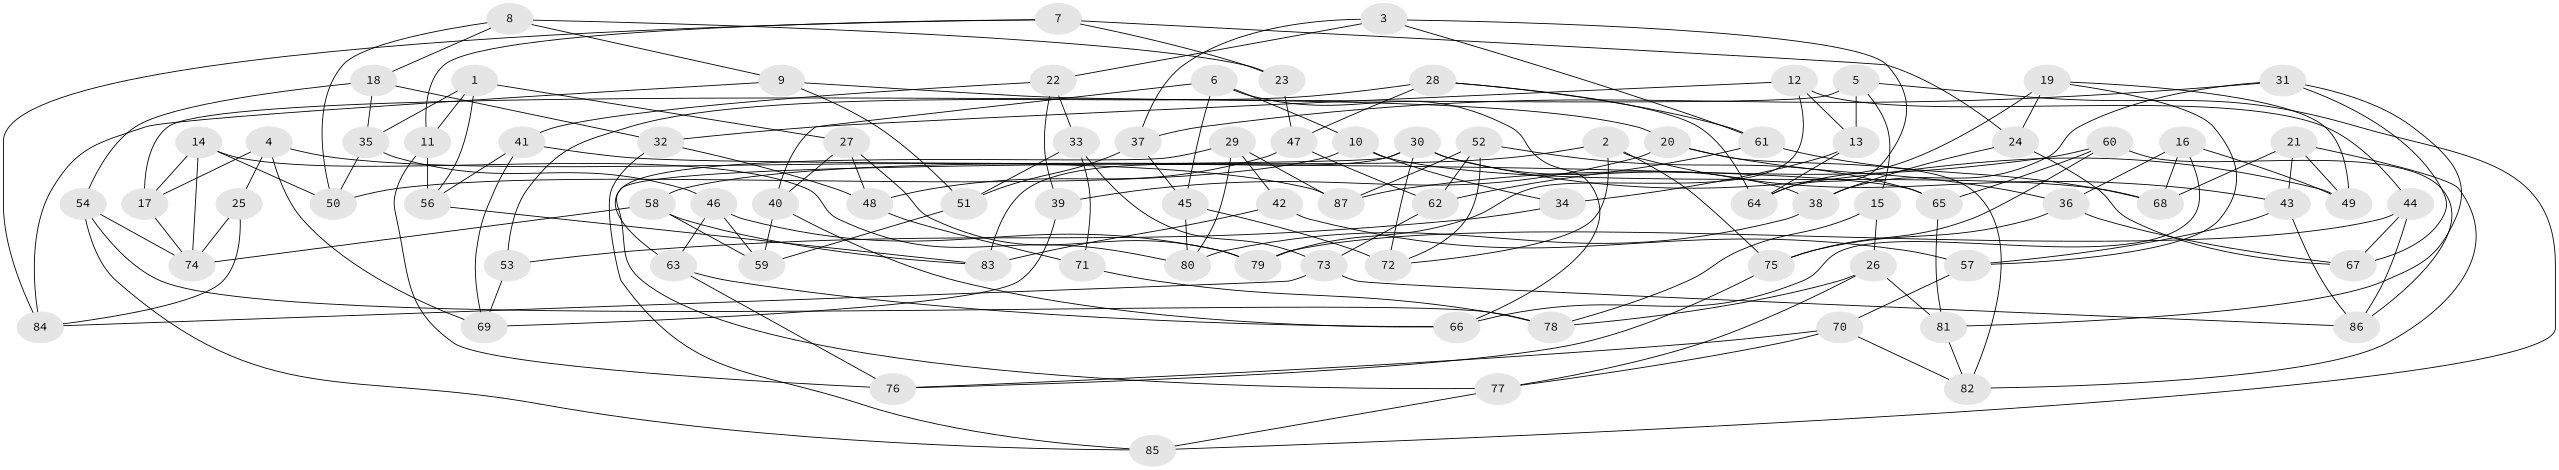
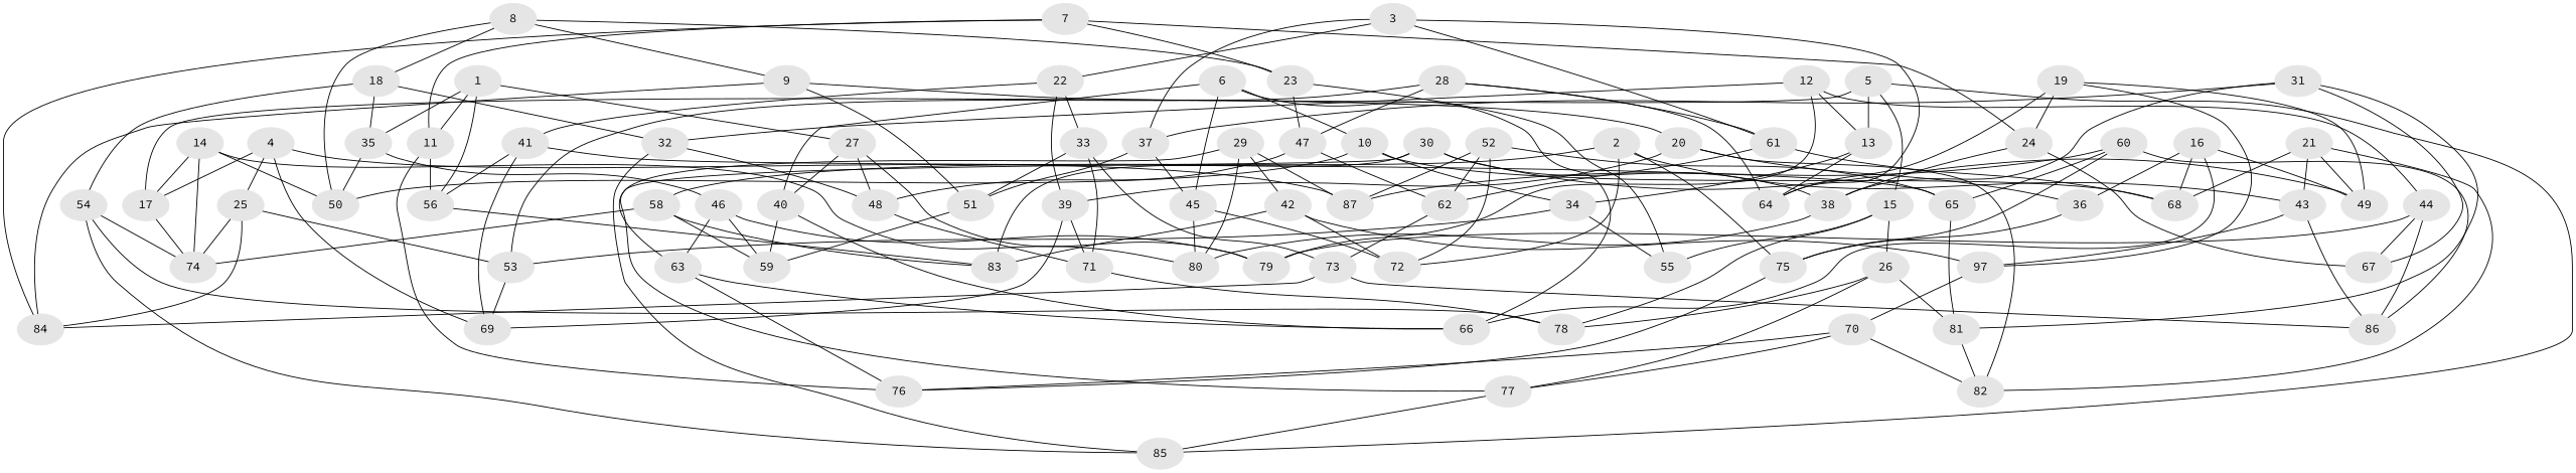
  graph {
    fontname="Source Code Pro"
    node [color=gray90 fontname="Source Code Pro" style=filled]
    edge [fontname="Source Code Pro"]
    1
    11
    27
    35
    56
    76
    40
    79
    48
    50
    46
    83
    2
    43
    58
    72
    75
-   57
+   57 [label=97]
    86
    74
    59
    3
    22
    37
    61
    64
    39
    33
    41
    45
    51
    68
    62
    4
    17
    25
    69
    87
    84
    53
    5
    13
    15
    85
    34
+   55
    26
    78
    6
    10
    66
    80
    7
    23
    24
    47
    38
    67
    8
    9
    18
    20
    32
    54
    36
    82
    12
    44
    14
    77
    81
    16
    49
    19
    70
    71
    21
    73
    65
    28
    29
    42
    63
    30
    31
    52
    60
    1 -- 11
    1 -- 27
    1 -- 35
    1 -- 56
    11 -- 56
    11 -- 76
    27 -- 40
    27 -- 79
    27 -- 48
    35 -- 50
    35 -- 46
    56 -- 83
    40 -- 59
    40 -- 66
    48 -- 71
    46 -- 79
    46 -- 59
    46 -- 63
    2 -- 43
    2 -- 58
    2 -- 72
    2 -- 75
    43 -- 57
    43 -- 86
    58 -- 83
    58 -- 74
    58 -- 59
    75 -- 76
    57 -- 70
    3 -- 22
    3 -- 37
    3 -- 61
    3 -- 64
    22 -- 39
    22 -- 33
    22 -- 41
    37 -- 45
    37 -- 51
    61 -- 68
    61 -- 62
    39 -- 69
+   39 -- 71
    33 -- 51
    33 -- 71
    33 -- 73
    41 -- 56
    41 -- 69
    41 -- 65
    45 -- 72
    45 -- 80
    51 -- 59
    62 -- 73
    4 -- 17
    4 -- 25
    4 -- 69
    4 -- 87
    17 -- 74
    25 -- 74
    25 -- 84
+   25 -- 53
    53 -- 69
    5 -- 17
    5 -- 13
    5 -- 15
    5 -- 85
    13 -- 64
    13 -- 34
+   15 -- 55
    15 -- 26
    15 -- 78
    34 -- 53
+   34 -- 55
    26 -- 78
    26 -- 77
    26 -- 81
    6 -- 40
    6 -- 45
    6 -- 10
    6 -- 66
    10 -- 50
    10 -- 68
    10 -- 34
    7 -- 11
    7 -- 84
    7 -- 23
    7 -- 24
+   23 -- 55
    23 -- 47
    24 -- 38
    24 -- 67
    47 -- 48
    47 -- 62
    38 -- 80
    8 -- 50
    8 -- 23
    8 -- 9
    8 -- 18
    9 -- 51
    9 -- 84
    9 -- 20
    18 -- 35
    18 -- 32
    18 -- 54
    20 -- 39
    20 -- 36
    20 -- 82
    32 -- 48
    32 -- 85
    54 -- 74
    54 -- 85
    54 -- 78
    36 -- 75
-   36 -- 67
    12 -- 79
    12 -- 13
    12 -- 32
    12 -- 44
    44 -- 79
    44 -- 86
    44 -- 67
    14 -- 50
    14 -- 74
    14 -- 17
    14 -- 80
    77 -- 85
    81 -- 82
    16 -- 68
    16 -- 66
    16 -- 36
    16 -- 49
    19 -- 57
    19 -- 64
    19 -- 24
    19 -- 49
    70 -- 76
    70 -- 82
    70 -- 77
    71 -- 78
    21 -- 43
    21 -- 68
    21 -- 82
    21 -- 49
    73 -- 86
    73 -- 84
    65 -- 81
    28 -- 61
    28 -- 64
    28 -- 53
    28 -- 47
    29 -- 87
    29 -- 80
    29 -- 42
    29 -- 63
    42 -- 83
-   30 -- 72
+   42 -- 72
    42 -- 57
    63 -- 76
    63 -- 66
    30 -- 83
    30 -- 38
    30 -- 77
    30 -- 49
    31 -- 37
    31 -- 38
    31 -- 67
    31 -- 81
    52 -- 72
    52 -- 62
    52 -- 87
    52 -- 65
    60 -- 75
    60 -- 86
    60 -- 87
    60 -- 65
  }
